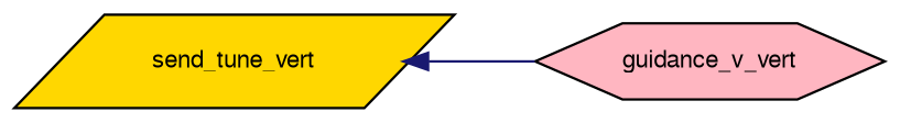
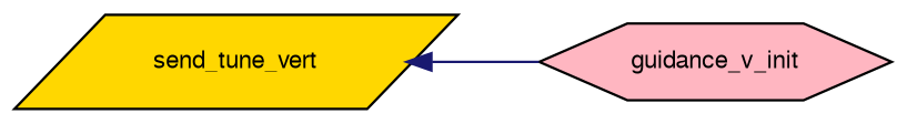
  digraph {
    rankdir=LR
    node [color=black fontname=FreeSans fontsize=10 style=filled]
    n1 [fillcolor=gold fontcolor=black height=0.2 label=send_tune_vert shape=parallelogram width=0.4]
-   n2 [fillcolor=lightpink height=0.2 label=guidance_v_vert shape=hexagon width=0.4]
+   n2 [fillcolor=lightpink height=0.2 label=guidance_v_init shape=hexagon width=0.4]
    n1 -> n2 [color=midnightblue dir=back fontname=FreeSans fontsize=10 labelfontname=FreeSans labelfontsize=10 style=solid]
  }
